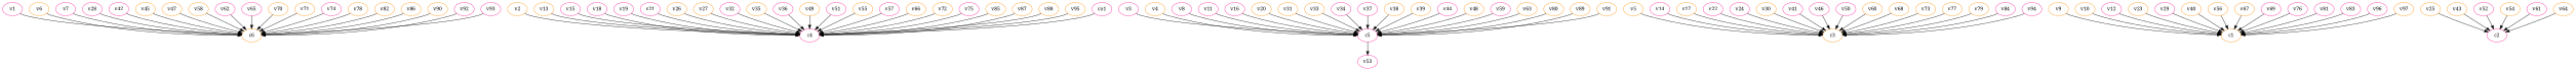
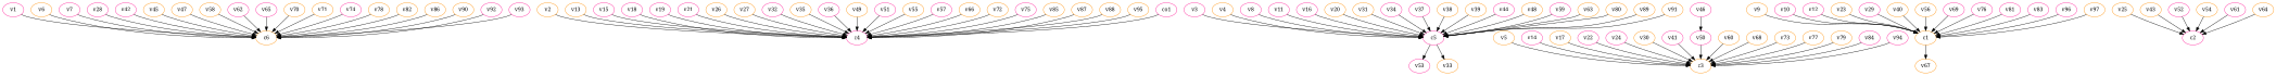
  strict digraph {
    fontname="Noto Serif"
    node [color=darkorange fontname="Noto Serif"]
    edge [fontname="Noto Serif" weight=1]
    v1 [color=deeppink]
    c6
    c4 [color=deeppink]
    v2
    v3 [color=deeppink]
    c5 [color=deeppink]
    v53 [color=deeppink]
    v4
    v5
    c3
    v6
    v7 [color=deeppink]
    v8 [color=deeppink]
    v9
    c1
-   v10
+   v10 [color=deeppink]
    v11 [color=deeppink]
    v12 [color=deeppink]
    v13
    v14 [color=deeppink]
    v15 [color=deeppink]
    v16 [color=deeppink]
    v17
    v18 [color=deeppink]
    v19 [color=deeppink]
    v20
    v21 [color=deeppink]
    v22 [color=deeppink]
    v23
    v24 [color=deeppink]
    c2 [color=deeppink]
    v25
    v26
    v27
    v28 [color=deeppink]
    v29 [color=deeppink]
    v30
    v31
    v32 [color=deeppink]
    v33
    v34 [color=deeppink]
    v35
    v36 [color=deeppink]
    v37 [color=deeppink]
    v38
    v39
    v40
    v41 [color=deeppink]
    v42 [color=deeppink]
    v43
    v44 [color=deeppink]
    v45
    v46 [color=deeppink]
    v47
    v48
    v49
    v50 [color=deeppink]
    v51 [color=deeppink]
    v52 [color=deeppink]
    v54
    v55
    v56
    v57 [color=deeppink]
    v58
    v59 [color=deeppink]
    v60
    v61 [color=deeppink]
    v62 [color=deeppink]
    v63
    v64
    v65 [color=deeppink]
    v66
    v67
    v68
    v69 [color=deeppink]
    v70
    v71
    v72
    v73
    v74 [color=deeppink]
    v75 [color=deeppink]
    v76 [color=deeppink]
    v77
    v78
    v79
    v80
    v81 [color=deeppink]
    v82
    v83 [color=deeppink]
    v84 [color=deeppink]
    v85
    v86
    v87
    v88
    v89
    v90
    v91
    v92 [color=deeppink]
    v93 [color=deeppink]
    v94 [color=deeppink]
    v95
    v96 [color=deeppink]
    v97
    co1 [color=deeppink]
    v1 -> c6
    v2 -> c4
    v3 -> c5
    c5 -> v53
    v4 -> c5
    v5 -> c3
    v6 -> c6
    v7 -> c6
    v8 -> c5
    v9 -> c1
    v10 -> c1
    v11 -> c5
    v12 -> c1
    v13 -> c4
    v14 -> c3
    v15 -> c4
    v16 -> c5
    v17 -> c3
    v18 -> c4
    v19 -> c4
    v20 -> c5
    v21 -> c4
    v22 -> c3
    v23 -> c1
    v24 -> c3
    v25 -> c2
    v26 -> c4
    v27 -> c4
    v28 -> c6
    v29 -> c1
    v30 -> c3
    v31 -> c5
    v32 -> c4
-   v33 -> c5
+   c5 -> v33
    v34 -> c5
    v35 -> c4
    v36 -> c4
    v37 -> c5
    v38 -> c5
    v39 -> c5
    v40 -> c1
    v41 -> c3
    v42 -> c6
    v43 -> c2
    v44 -> c5
    v45 -> c6
-   v46 -> c3
+   v46 -> v50
    v47 -> c6
    v48 -> c5
    v49 -> c4
    v50 -> c3
    v51 -> c4
    v52 -> c2
    v54 -> c2
    v55 -> c4
    v56 -> c1
    v57 -> c4
    v58 -> c6
    v59 -> c5
    v60 -> c3
    v61 -> c2
    v62 -> c6
    v63 -> c5
    v64 -> c2
    v65 -> c6
    v66 -> c4
-   v67 -> c1
+   c1 -> v67
    v68 -> c3
    v69 -> c1
    v70 -> c6
    v71 -> c6
    v72 -> c4
    v73 -> c3
    v74 -> c6
    v75 -> c4
    v76 -> c1
    v77 -> c3
    v78 -> c6
    v79 -> c3
    v80 -> c5
    v81 -> c1
    v82 -> c6
    v83 -> c1
    v84 -> c3
    v85 -> c4
    v86 -> c6
    v87 -> c4
    v88 -> c4
    v89 -> c5
    v90 -> c6
    v91 -> c5
    v92 -> c6
    v93 -> c6
    v94 -> c3
    v95 -> c4
    v96 -> c1
    v97 -> c1
    co1 -> c4
  }
